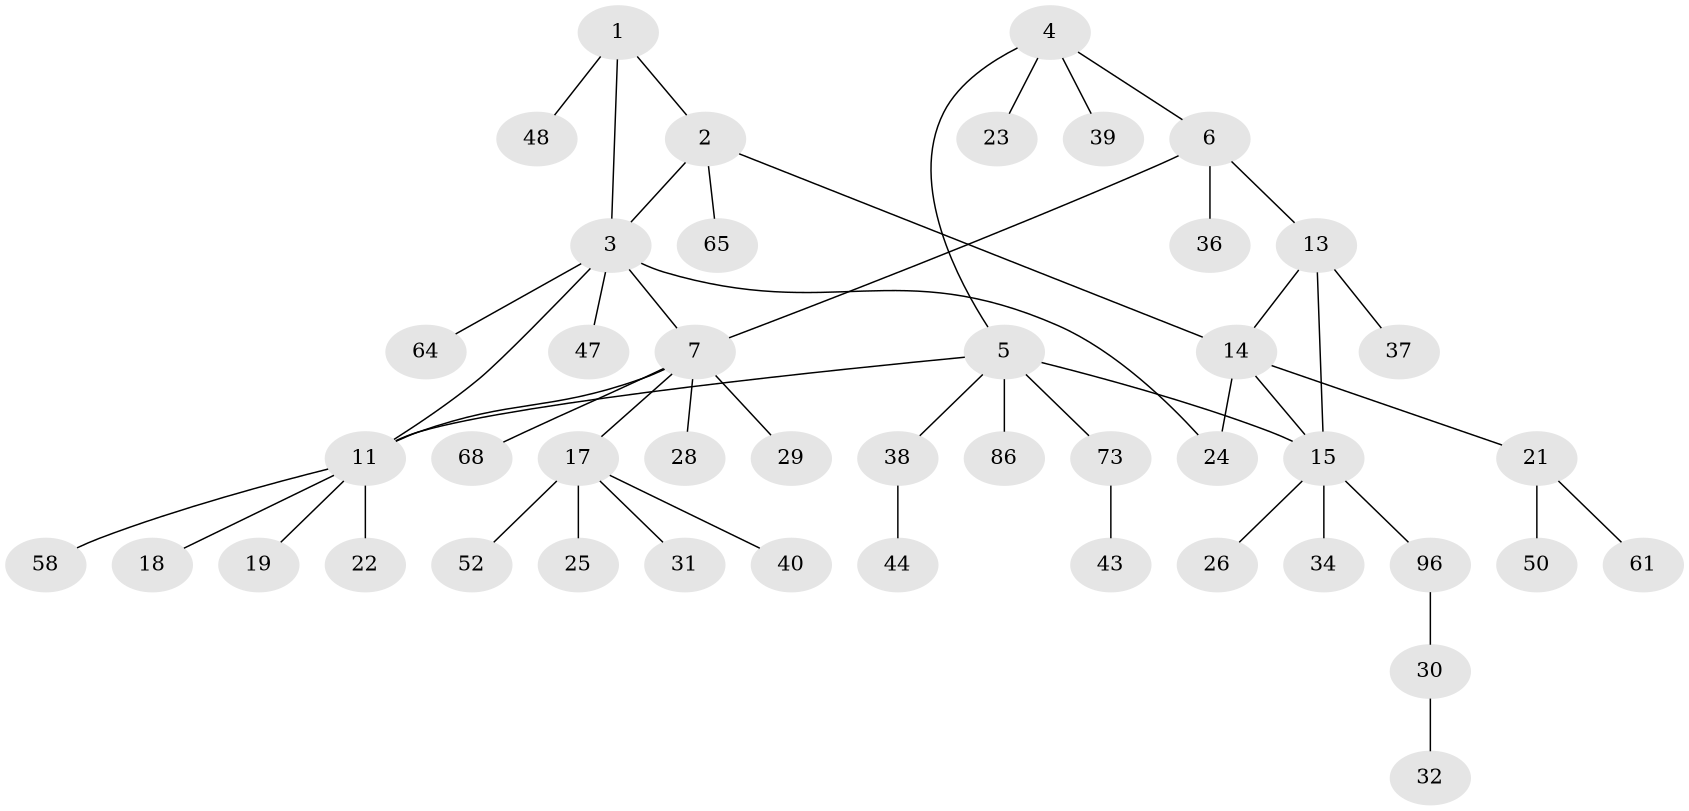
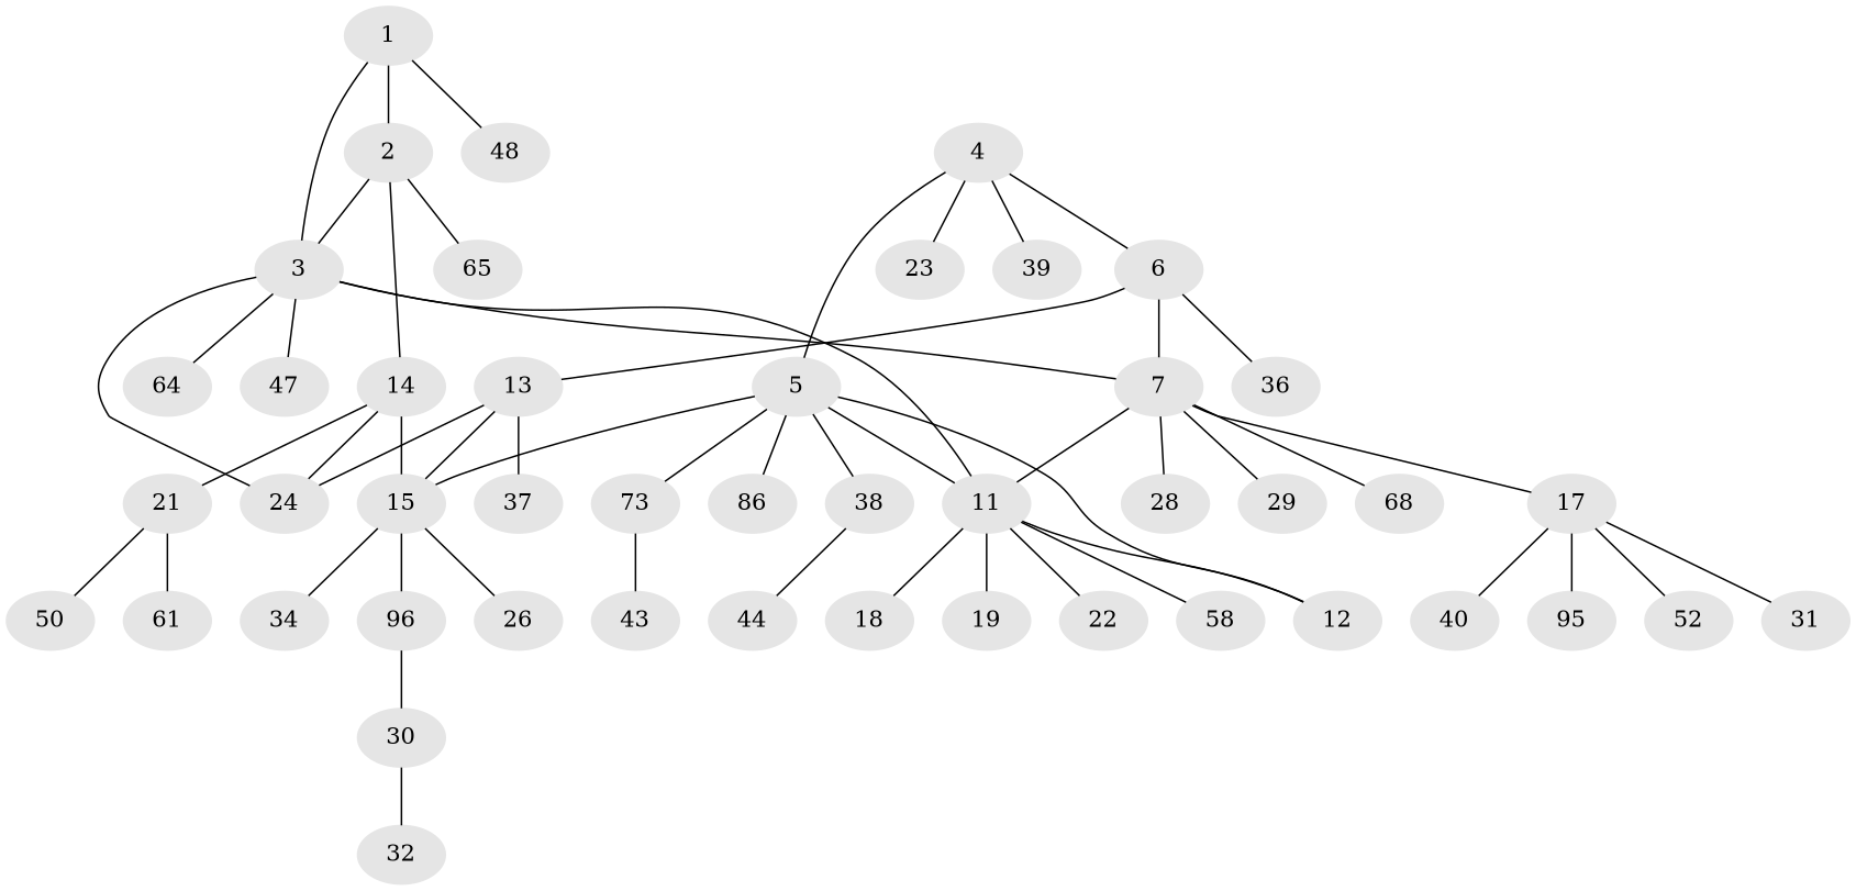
  graph {
    node [color=gray90 style=filled]
    1 [super="+67"]
    2 [super="+27"]
    3 [super="+49"]
    48
    14 [super="+41"]
    65
    7 [super="+9"]
    11 [super="+46"]
    24
    47
    64
    15 [super="+20"]
    21 [super="+63"]
    4 [super="+57"]
    5 [super="+10"]
    6 [super="+8"]
    23
    39
    17 [super="+66"]
    28
    29
    68
+   12 [super="+45"]
    18
    19
    22 [super="+51"]
    58
    n28 [label=73 super="+54"]
    38 [super="+42"]
    n30 [label=86]
    13 [super="+35"]
    36
    n33 [label=96]
    26 [super="+59"]
    34 [super="+55"]
    43 [super="+69"]
    44
    37
-   25 [super="+53"]
+   25 [super="+53" label=95]
    31
    40
    52
    50
    61
    30 [super="+62"]
    32
    1 -- 2
    1 -- 3
    1 -- 48
    2 -- 3
    2 -- 14
    2 -- 65
    3 -- 7
    3 -- 11
    3 -- 24
    3 -- 47
    3 -- 64
    14 -- 24
    14 -- 15
    14 -- 21
    7 -- 11
    7 -- 17
    7 -- 28
    7 -- 29
    7 -- 68
+   11 -- 12
    11 -- 18
    11 -- 19
    11 -- 22
    11 -- 58
    15 -- n33
    15 -- 26
    15 -- 34
    21 -- 50
    21 -- 61
    4 -- 5
    4 -- 6
    4 -- 23
    4 -- 39
    5 -- 11
    5 -- 15 [weight=2]
+   5 -- 12
    5 -- n28
    5 -- 38
    5 -- n30
    6 -- 7 [weight=2]
    6 -- 13
    6 -- 36
    17 -- 25
    17 -- 31
    17 -- 40
    17 -- 52
    n28 -- 43
    38 -- 44
-   13 -- 14
+   13 -- 24
    13 -- 15
    13 -- 37
    n33 -- 30
    30 -- 32
  }
